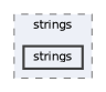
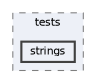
  digraph {
    compound=true
    n1 [color=grey25 fillcolor="#edf0f7" fontname=Helvetica fontsize=10 height=0.2 label=strings shape=box style="filled,bold" width=0.4]
    subgraph cluster_1 {
      bgcolor="#edf0f7"
      fontname=Helvetica
      fontsize=10
-     label=strings
+     label=tests
      pencolor=grey50
      style="filled,dashed"
      n1
    }
  }
